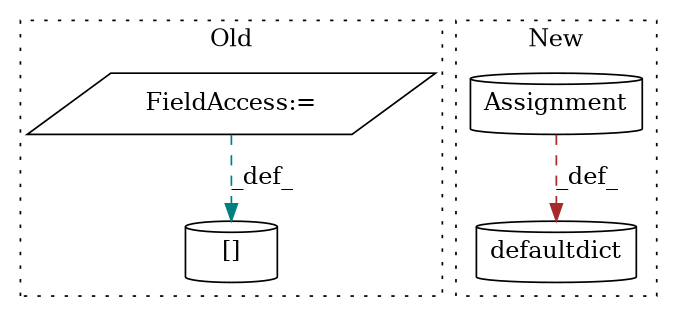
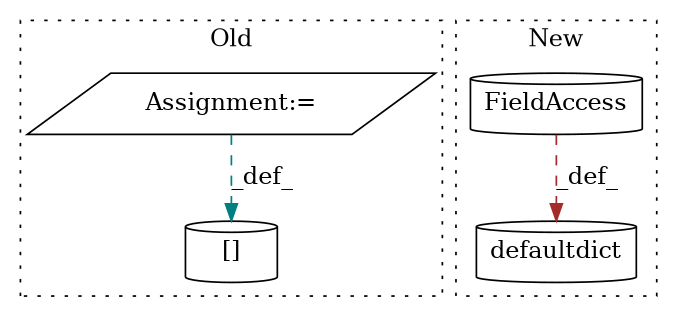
  digraph {
    node [shape=cylinder]
    edge [style=dashed]
    n1 [a=2 l="16,1" label="[]" s="5633,5658"]
-   n2 [a=7 l=1 label="FieldAccess:=" s=5659 shape=parallelogram]
+   n2 [a=7 l=1 label="Assignment:=" s=5659 shape=parallelogram]
    n3 [a=32 l="12,1" label=defaultdict s="5451,5467"]
-   n4 [a=22 l=4 label=Assignment s=5463]
+   n4 [a=22 l=4 label=FieldAccess s=5463]
    subgraph cluster_1 {
      label=Old
      style=dotted
      n1
      n2
    }
    subgraph cluster_2 {
      label=New
      style=dotted
      n3
      n4
    }
    n2 -> n1 [color=teal label=_def_]
    n4 -> n3 [color=brown label=_def_]
  }
